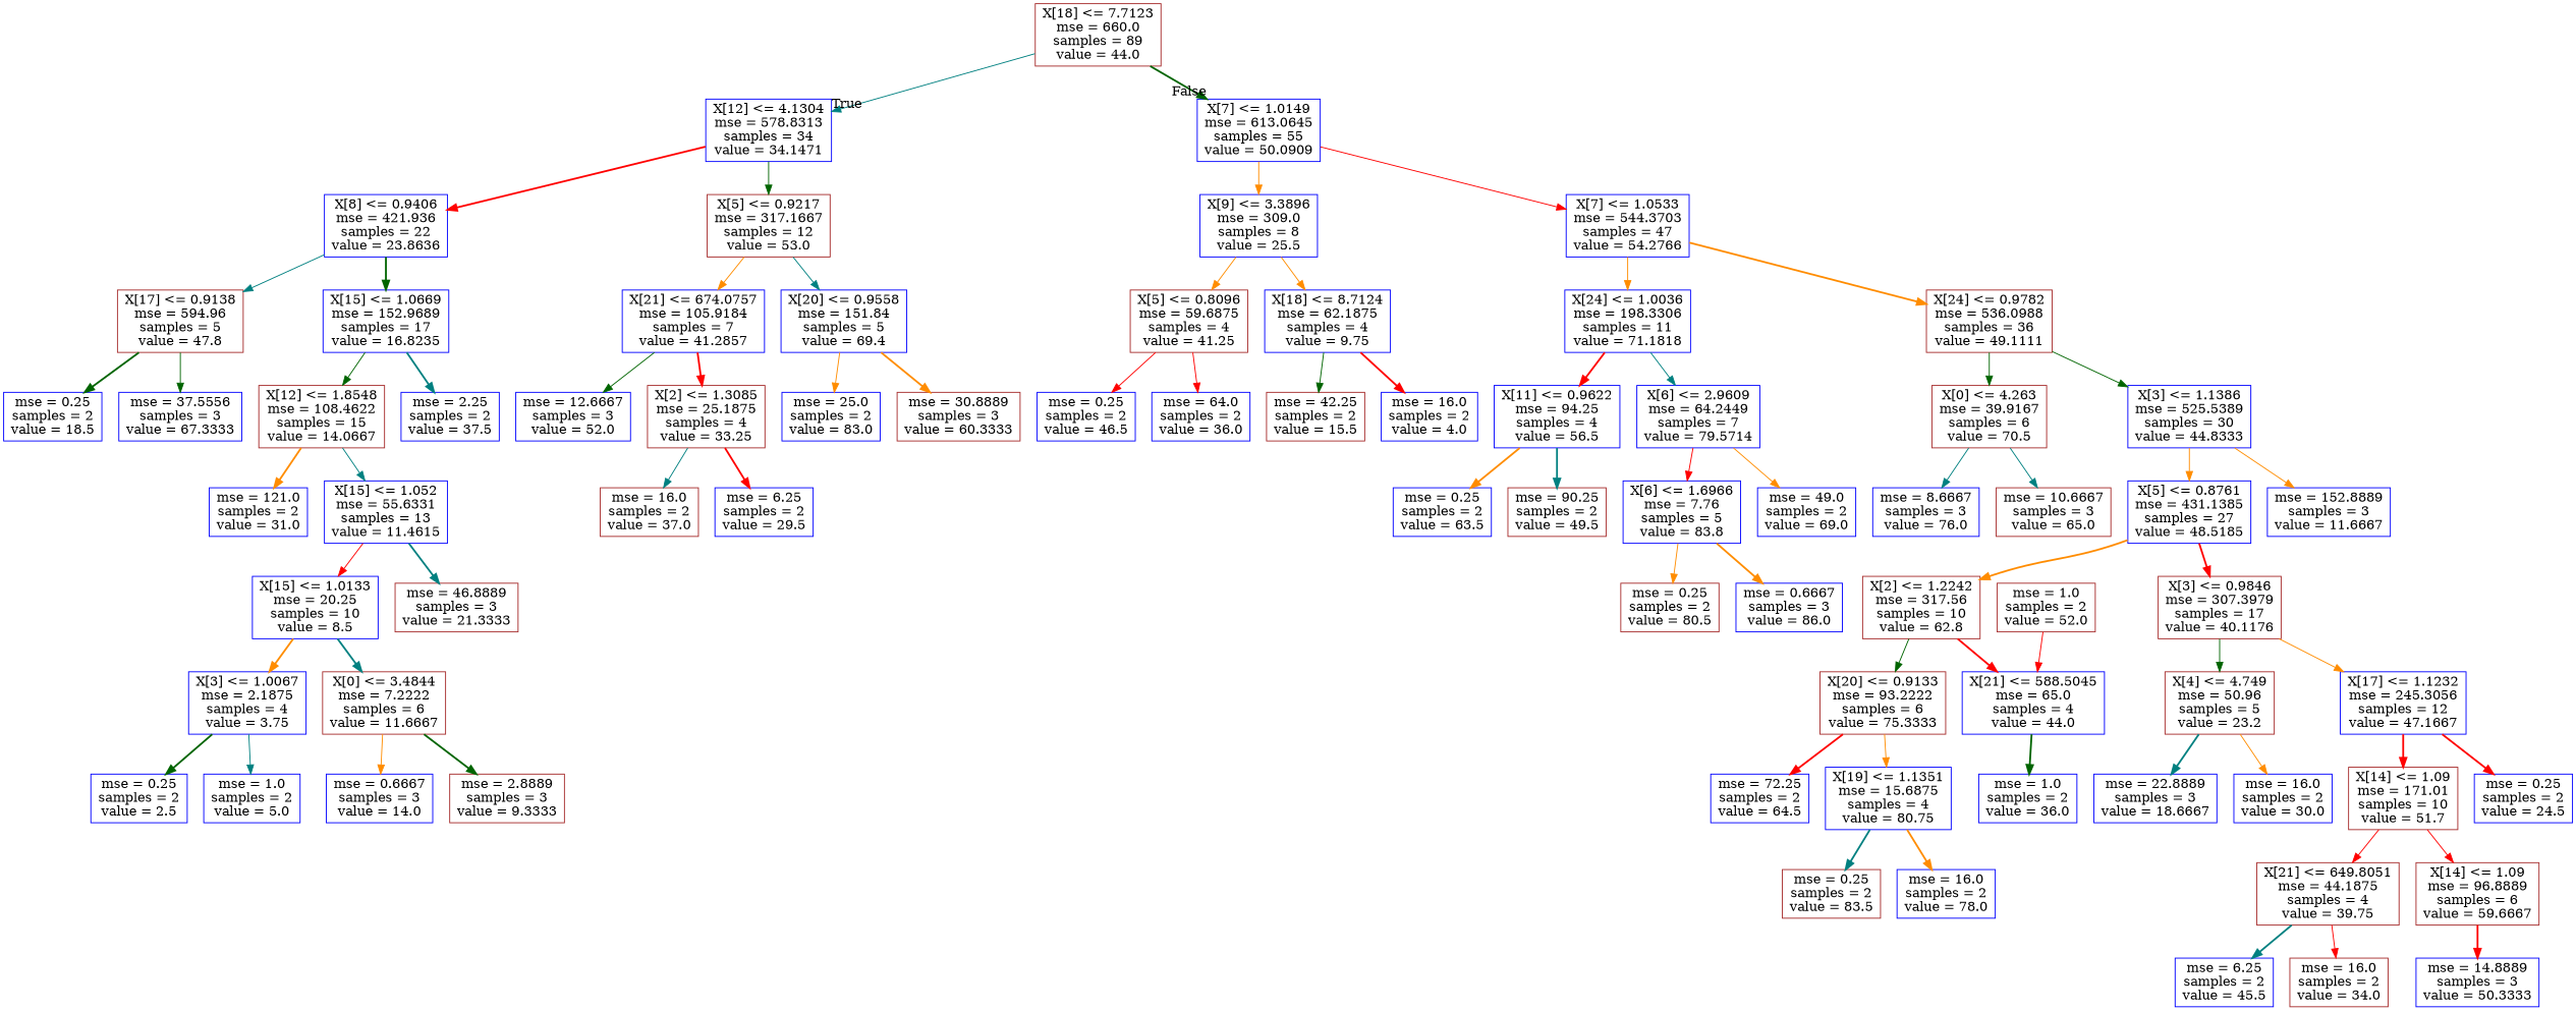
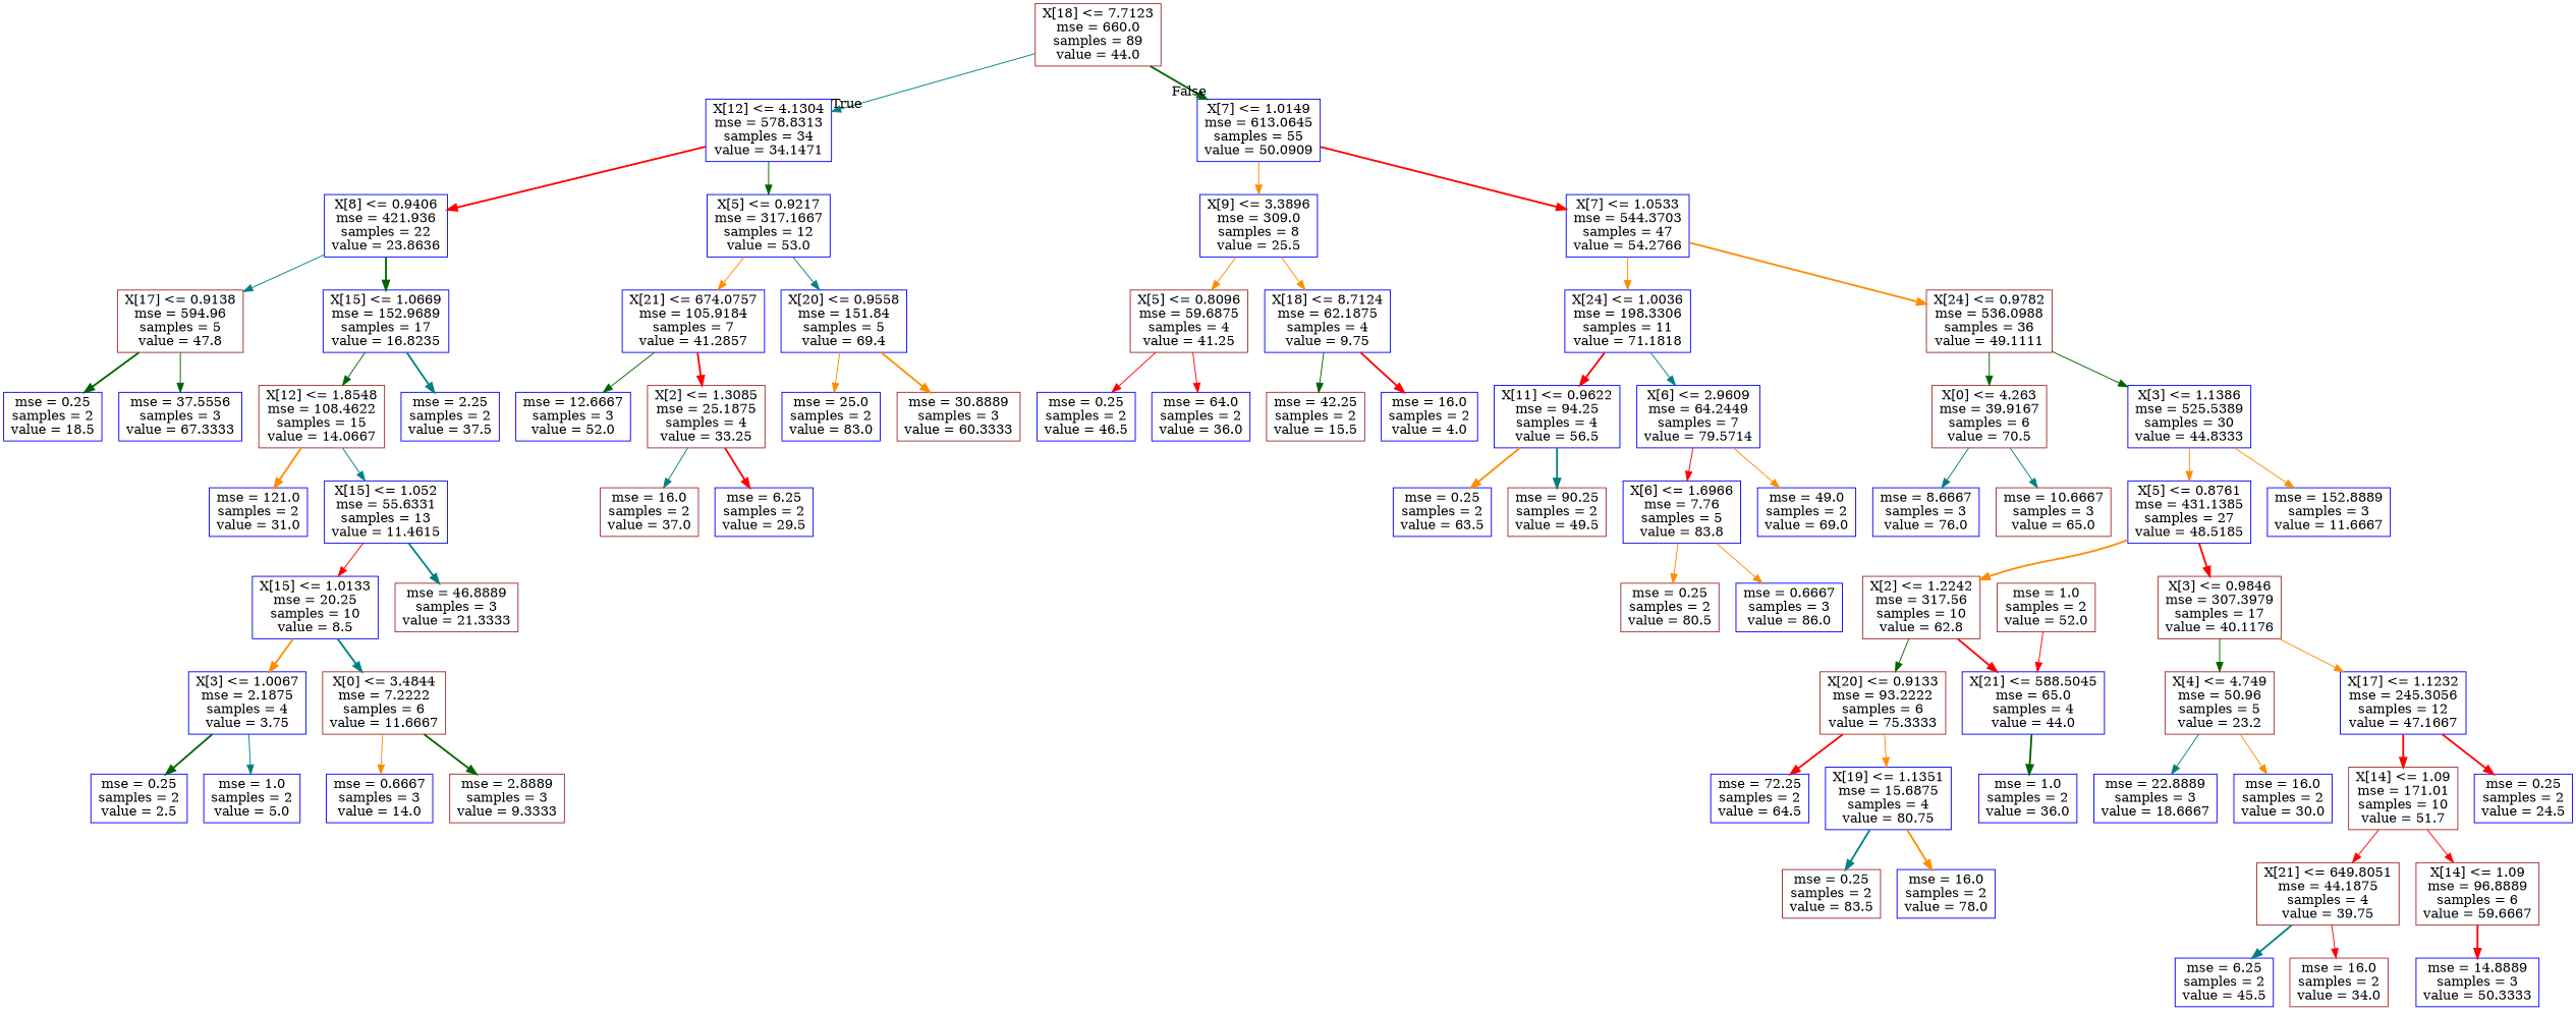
  digraph {
    node [color=blue shape=box]
    edge [color=darkorange style=solid]
    n1 [color=brown label="X[18] <= 7.7123\nmse = 660.0\nsamples = 89\nvalue = 44.0"]
    n2 [label="X[12] <= 4.1304\nmse = 578.8313\nsamples = 34\nvalue = 34.1471"]
    n3 [label="X[7] <= 1.0149\nmse = 613.0645\nsamples = 55\nvalue = 50.0909"]
    n4 [label="X[8] <= 0.9406\nmse = 421.936\nsamples = 22\nvalue = 23.8636"]
-   n5 [color=brown label="X[5] <= 0.9217\nmse = 317.1667\nsamples = 12\nvalue = 53.0"]
+   n5 [label="X[5] <= 0.9217\nmse = 317.1667\nsamples = 12\nvalue = 53.0"]
    n6 [label="X[9] <= 3.3896\nmse = 309.0\nsamples = 8\nvalue = 25.5"]
    n7 [label="X[7] <= 1.0533\nmse = 544.3703\nsamples = 47\nvalue = 54.2766"]
    n8 [color=brown label="X[17] <= 0.9138\nmse = 594.96\nsamples = 5\nvalue = 47.8"]
    n9 [label="X[15] <= 1.0669\nmse = 152.9689\nsamples = 17\nvalue = 16.8235"]
    n10 [label="X[21] <= 674.0757\nmse = 105.9184\nsamples = 7\nvalue = 41.2857"]
    n11 [label="X[20] <= 0.9558\nmse = 151.84\nsamples = 5\nvalue = 69.4"]
    n12 [label="mse = 0.25\nsamples = 2\nvalue = 18.5"]
    n13 [label="mse = 37.5556\nsamples = 3\nvalue = 67.3333"]
    n14 [color=brown label="X[12] <= 1.8548\nmse = 108.4622\nsamples = 15\nvalue = 14.0667"]
    n15 [label="mse = 2.25\nsamples = 2\nvalue = 37.5"]
    n16 [label="mse = 121.0\nsamples = 2\nvalue = 31.0"]
    n17 [label="X[15] <= 1.052\nmse = 55.6331\nsamples = 13\nvalue = 11.4615"]
    n18 [label="X[15] <= 1.0133\nmse = 20.25\nsamples = 10\nvalue = 8.5"]
    n19 [color=brown label="mse = 46.8889\nsamples = 3\nvalue = 21.3333"]
    n20 [label="X[3] <= 1.0067\nmse = 2.1875\nsamples = 4\nvalue = 3.75"]
    n21 [color=brown label="X[0] <= 3.4844\nmse = 7.2222\nsamples = 6\nvalue = 11.6667"]
    n22 [label="mse = 0.25\nsamples = 2\nvalue = 2.5"]
    n23 [label="mse = 1.0\nsamples = 2\nvalue = 5.0"]
    n24 [label="mse = 0.6667\nsamples = 3\nvalue = 14.0"]
    n25 [color=brown label="mse = 2.8889\nsamples = 3\nvalue = 9.3333"]
    n26 [label="mse = 12.6667\nsamples = 3\nvalue = 52.0"]
    n27 [color=brown label="X[2] <= 1.3085\nmse = 25.1875\nsamples = 4\nvalue = 33.25"]
    n28 [label="mse = 25.0\nsamples = 2\nvalue = 83.0"]
    n29 [color=brown label="mse = 30.8889\nsamples = 3\nvalue = 60.3333"]
    n30 [color=brown label="mse = 16.0\nsamples = 2\nvalue = 37.0"]
    n31 [label="mse = 6.25\nsamples = 2\nvalue = 29.5"]
    n32 [color=brown label="X[5] <= 0.8096\nmse = 59.6875\nsamples = 4\nvalue = 41.25"]
    n33 [label="X[18] <= 8.7124\nmse = 62.1875\nsamples = 4\nvalue = 9.75"]
    n34 [label="X[24] <= 1.0036\nmse = 198.3306\nsamples = 11\nvalue = 71.1818"]
    n35 [color=brown label="X[24] <= 0.9782\nmse = 536.0988\nsamples = 36\nvalue = 49.1111"]
    n36 [label="mse = 0.25\nsamples = 2\nvalue = 46.5"]
    n37 [label="mse = 64.0\nsamples = 2\nvalue = 36.0"]
    n38 [color=brown label="mse = 42.25\nsamples = 2\nvalue = 15.5"]
    n39 [label="mse = 16.0\nsamples = 2\nvalue = 4.0"]
    n40 [label="X[11] <= 0.9622\nmse = 94.25\nsamples = 4\nvalue = 56.5"]
    n41 [label="X[6] <= 2.9609\nmse = 64.2449\nsamples = 7\nvalue = 79.5714"]
    n42 [color=brown label="X[0] <= 4.263\nmse = 39.9167\nsamples = 6\nvalue = 70.5"]
    n43 [label="X[3] <= 1.1386\nmse = 525.5389\nsamples = 30\nvalue = 44.8333"]
    n44 [label="mse = 0.25\nsamples = 2\nvalue = 63.5"]
    n45 [color=brown label="mse = 90.25\nsamples = 2\nvalue = 49.5"]
    n46 [label="X[6] <= 1.6966\nmse = 7.76\nsamples = 5\nvalue = 83.8"]
    n47 [label="mse = 49.0\nsamples = 2\nvalue = 69.0"]
    n48 [color=brown label="mse = 0.25\nsamples = 2\nvalue = 80.5"]
    n49 [label="mse = 0.6667\nsamples = 3\nvalue = 86.0"]
    n50 [label="mse = 8.6667\nsamples = 3\nvalue = 76.0"]
    n51 [color=brown label="mse = 10.6667\nsamples = 3\nvalue = 65.0"]
    n52 [label="X[5] <= 0.8761\nmse = 431.1385\nsamples = 27\nvalue = 48.5185"]
    n53 [label="mse = 152.8889\nsamples = 3\nvalue = 11.6667"]
    n54 [color=brown label="X[2] <= 1.2242\nmse = 317.56\nsamples = 10\nvalue = 62.8"]
    n55 [color=brown label="X[3] <= 0.9846\nmse = 307.3979\nsamples = 17\nvalue = 40.1176"]
    n56 [color=brown label="X[20] <= 0.9133\nmse = 93.2222\nsamples = 6\nvalue = 75.3333"]
    n57 [label="X[21] <= 588.5045\nmse = 65.0\nsamples = 4\nvalue = 44.0"]
    n58 [color=brown label="X[4] <= 4.749\nmse = 50.96\nsamples = 5\nvalue = 23.2"]
    n59 [label="X[17] <= 1.1232\nmse = 245.3056\nsamples = 12\nvalue = 47.1667"]
    n60 [label="mse = 72.25\nsamples = 2\nvalue = 64.5"]
    n61 [label="X[19] <= 1.1351\nmse = 15.6875\nsamples = 4\nvalue = 80.75"]
    n62 [label="mse = 1.0\nsamples = 2\nvalue = 36.0"]
    n63 [color=brown label="mse = 0.25\nsamples = 2\nvalue = 83.5"]
    n64 [label="mse = 16.0\nsamples = 2\nvalue = 78.0"]
    n65 [color=brown label="mse = 1.0\nsamples = 2\nvalue = 52.0"]
    n66 [label="mse = 22.8889\nsamples = 3\nvalue = 18.6667"]
    n67 [label="mse = 16.0\nsamples = 2\nvalue = 30.0"]
    n68 [color=brown label="X[14] <= 1.09\nmse = 171.01\nsamples = 10\nvalue = 51.7"]
    n69 [label="mse = 0.25\nsamples = 2\nvalue = 24.5"]
    n70 [color=brown label="X[21] <= 649.8051\nmse = 44.1875\nsamples = 4\nvalue = 39.75"]
    n71 [color=brown label="X[14] <= 1.09\nmse = 96.8889\nsamples = 6\nvalue = 59.6667"]
    n72 [label="mse = 6.25\nsamples = 2\nvalue = 45.5"]
    n73 [color=brown label="mse = 16.0\nsamples = 2\nvalue = 34.0"]
    n74 [label="mse = 14.8889\nsamples = 3\nvalue = 50.3333"]
    n1 -> n2 [color=teal headlabel=True labelangle=45 labeldistance=2.5]
    n1 -> n3 [color=darkgreen headlabel=False labelangle=-45 labeldistance=2.5 style=bold]
    n2 -> n4 [color=red style=bold]
    n2 -> n5 [color=darkgreen]
    n3 -> n6
-   n3 -> n7 [color=red]
+   n3 -> n7 [color=red style=bold]
    n4 -> n8 [color=teal]
    n4 -> n9 [color=darkgreen style=bold]
    n5 -> n10
    n5 -> n11 [color=teal]
    n6 -> n32
    n6 -> n33
    n7 -> n34
    n7 -> n35 [style=bold]
    n8 -> n12 [color=darkgreen style=bold]
    n8 -> n13 [color=darkgreen]
    n9 -> n14 [color=darkgreen]
    n9 -> n15 [color=teal style=bold]
    n10 -> n26 [color=darkgreen]
    n10 -> n27 [color=red style=bold]
    n11 -> n28
    n11 -> n29 [style=bold]
    n14 -> n16 [style=bold]
    n14 -> n17 [color=teal]
    n17 -> n18 [color=red]
    n17 -> n19 [color=teal style=bold]
    n18 -> n20 [style=bold]
    n18 -> n21 [color=teal style=bold]
    n20 -> n22 [color=darkgreen style=bold]
    n20 -> n23 [color=teal]
    n21 -> n24
    n21 -> n25 [color=darkgreen style=bold]
    n27 -> n30 [color=teal]
    n27 -> n31 [color=red style=bold]
    n32 -> n36 [color=red]
    n32 -> n37 [color=red]
    n33 -> n38 [color=darkgreen]
    n33 -> n39 [color=red style=bold]
    n34 -> n40 [color=red style=bold]
    n34 -> n41 [color=teal]
    n35 -> n42 [color=darkgreen]
    n35 -> n43 [color=darkgreen]
    n40 -> n44 [style=bold]
    n40 -> n45 [color=teal style=bold]
    n41 -> n46 [color=red]
    n41 -> n47
    n42 -> n50 [color=teal]
    n42 -> n51 [color=teal]
    n43 -> n52
    n43 -> n53
    n46 -> n48
-   n46 -> n49 [style=bold]
+   n46 -> n49
    n52 -> n54 [style=bold]
    n52 -> n55 [color=red style=bold]
    n54 -> n56 [color=darkgreen]
    n54 -> n57 [color=red style=bold]
    n55 -> n58 [color=darkgreen]
    n55 -> n59
    n56 -> n60 [color=red style=bold]
    n56 -> n61
    n57 -> n62 [color=darkgreen style=bold]
-   n58 -> n66 [color=teal style=bold]
+   n58 -> n66 [color=teal]
    n58 -> n67
    n59 -> n68 [color=red style=bold]
    n59 -> n69 [color=red style=bold]
    n61 -> n63 [color=teal style=bold]
    n61 -> n64 [style=bold]
    n65 -> n57 [color=red]
    n68 -> n70 [color=red]
    n68 -> n71 [color=red]
    n70 -> n72 [color=teal style=bold]
    n70 -> n73 [color=red]
    n71 -> n74 [color=red style=bold]
  }
